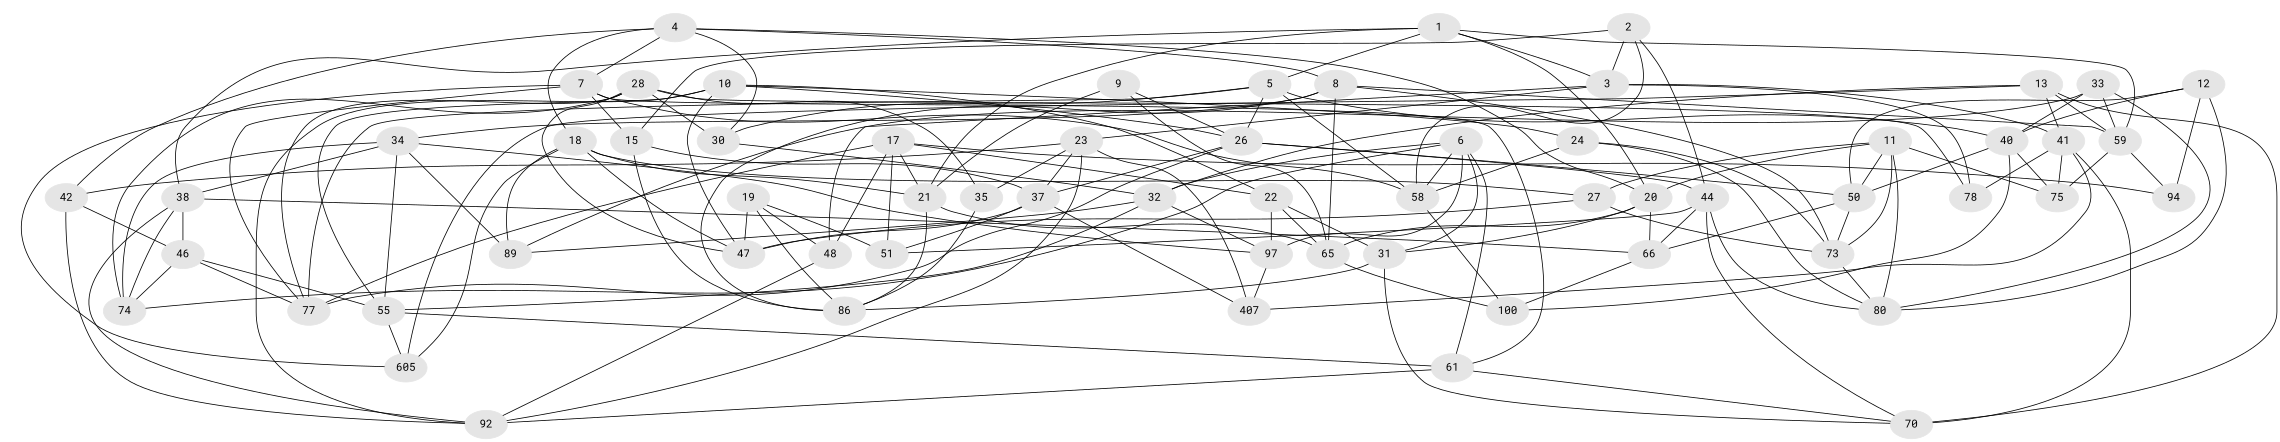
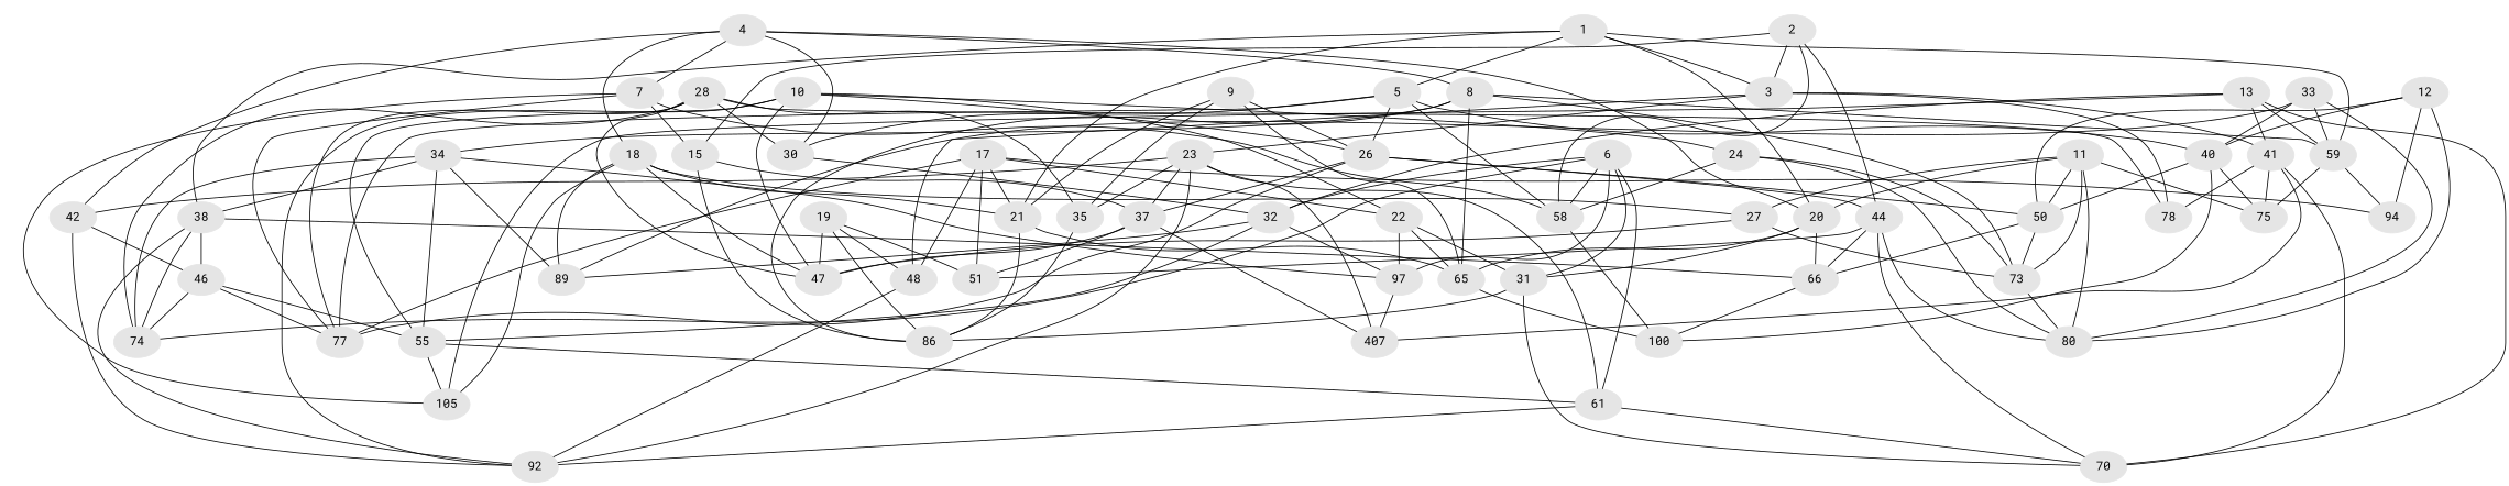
  graph {
    fontname="Roboto Mono"
    node [color=gray90 fontname="Roboto Mono" style=filled]
    edge [fontname="Roboto Mono"]
    1 [super="+43"]
    3 [super="+68"]
    5 [super="+76"]
    20 [super="+79"]
    21 [super="+45"]
    38 [super="+103"]
    59 [super="+69"]
    23 [super="+56"]
    41 [super="+60"]
    48 [super="+71"]
    78
    58 [super="+62"]
    30
    26 [super="+72"]
    40 [super="+67"]
    77 [super="+82"]
    31 [super="+83"]
    65 [super="+99"]
    66 [super="+84"]
    86 [super="+106"]
    46 [super="+63"]
    74 [super="+85"]
    92 [super="+96"]
    94
    75
    2
    15
    44 [super="+108"]
    37 [super="+39"]
    80 [super="+104"]
    70 [super="+91"]
    51
    100
    42
    35
    n36 [label=407]
    4 [super="+49"]
    7 [super="+64"]
    8 [super="+16"]
    18 [super="+54"]
    61
-   105 [label=605]
+   105
    34 [super="+95"]
    73 [super="+90"]
    47 [super="+93"]
    27
    89
    32 [super="+87"]
    50 [super="+57"]
    6 [super="+29"]
    97 [super="+101"]
    55 [super="+88"]
    9
    10 [super="+53"]
    n55 [label=24]
    22 [super="+24"]
    11 [super="+102"]
    12 [super="+52"]
    13 [super="+98"]
    17 [super="+25"]
    19
    28 [super="+36"]
    33
    1 -- 3
    1 -- 5
    1 -- 20
    1 -- 21
    1 -- 38
    1 -- 59
    3 -- 23
    3 -- 41
    3 -- 48
    3 -- 78
    5 -- 58
    5 -- 30
    5 -- 26
    5 -- 40
    5 -- 77
    20 -- 31
    20 -- 65
    20 -- 66
    21 -- 65
    21 -- 86
    38 -- 66
    38 -- 46
    38 -- 74
    38 -- 92
    59 -- 94
    59 -- 75
    23 -- 92
    23 -- 37
    23 -- 42
    23 -- 35
    23 -- n36
    41 -- 78
    41 -- 75
    41 -- 70
    41 -- n36
    48 -- 92
    58 -- 100
    30 -- 32
    26 -- 77
    26 -- 44
    26 -- 37
    26 -- 50
    40 -- 75
    40 -- 100
    40 -- 50
    31 -- 86
    31 -- 70
    65 -- 100
    66 -- 100
    46 -- 77
    46 -- 74
    46 -- 55
    2 -- 3
    2 -- 58
    2 -- 15
    2 -- 44
    15 -- 86
    15 -- 37
    44 -- 66
    44 -- 80
    44 -- 70
    44 -- 51
    37 -- 51
    37 -- n36
    37 -- 47
    42 -- 46
    42 -- 92
    35 -- 86
    4 -- 20
    4 -- 30
    4 -- 42
    4 -- 7
    4 -- 8
    4 -- 18
    7 -- 58
    7 -- 77
    7 -- 15
-   7 -- 61
+   23 -- 61
    7 -- 105
    8 -- 59
    8 -- 65
    8 -- 86
    8 -- 34
    8 -- 73
    18 -- 21
    18 -- 105
    18 -- 47
    18 -- 27
    18 -- 89
    61 -- 92
    61 -- 70
    34 -- 38
    34 -- 74
    34 -- 89
    34 -- 97
    34 -- 55
    73 -- 80
    27 -- 73
    27 -- 47
    32 -- 89
    32 -- 97
    32 -- 55
    50 -- 66
    50 -- 73
    6 -- 58
    6 -- 31
    6 -- 74
    6 -- 61
    6 -- 32
    6 -- 97
    97 -- n36
    55 -- 61
    55 -- 105
    9 -- 21
    9 -- 26
    9 -- 65
+   9 -- 35
    10 -- 26
    10 -- 92
    10 -- 47
    10 -- 55
    10 -- n55
    10 -- 22
    n55 -- 58
    n55 -- 80
    n55 -- 73
    22 -- 31 [weight=2]
    22 -- 65
    22 -- 97
    11 -- 20
    11 -- 75
    11 -- 80
    11 -- 73
    11 -- 27
    11 -- 50
    12 -- 40
    12 -- 94
    12 -- 80
    12 -- 50
    13 -- 59
    13 -- 41
    13 -- 70 [weight=2]
    13 -- 105
    13 -- 32
    17 -- 21
    17 -- 48
    17 -- 77
    17 -- 94
    17 -- 51
    17 -- 22
    19 -- 48
    19 -- 86
    19 -- 51
    19 -- 47
    28 -- 78 [weight=2]
    28 -- 30
    28 -- 77
    28 -- 74 [weight=2]
    28 -- 35
    28 -- 47
    33 -- 59
    33 -- 40
    33 -- 80
    33 -- 89
  }
